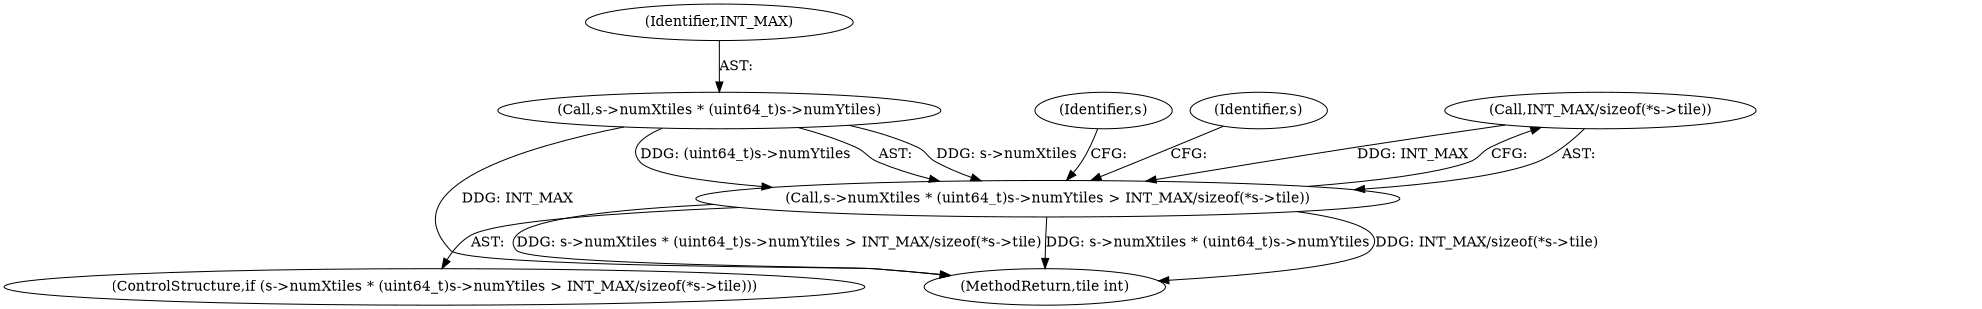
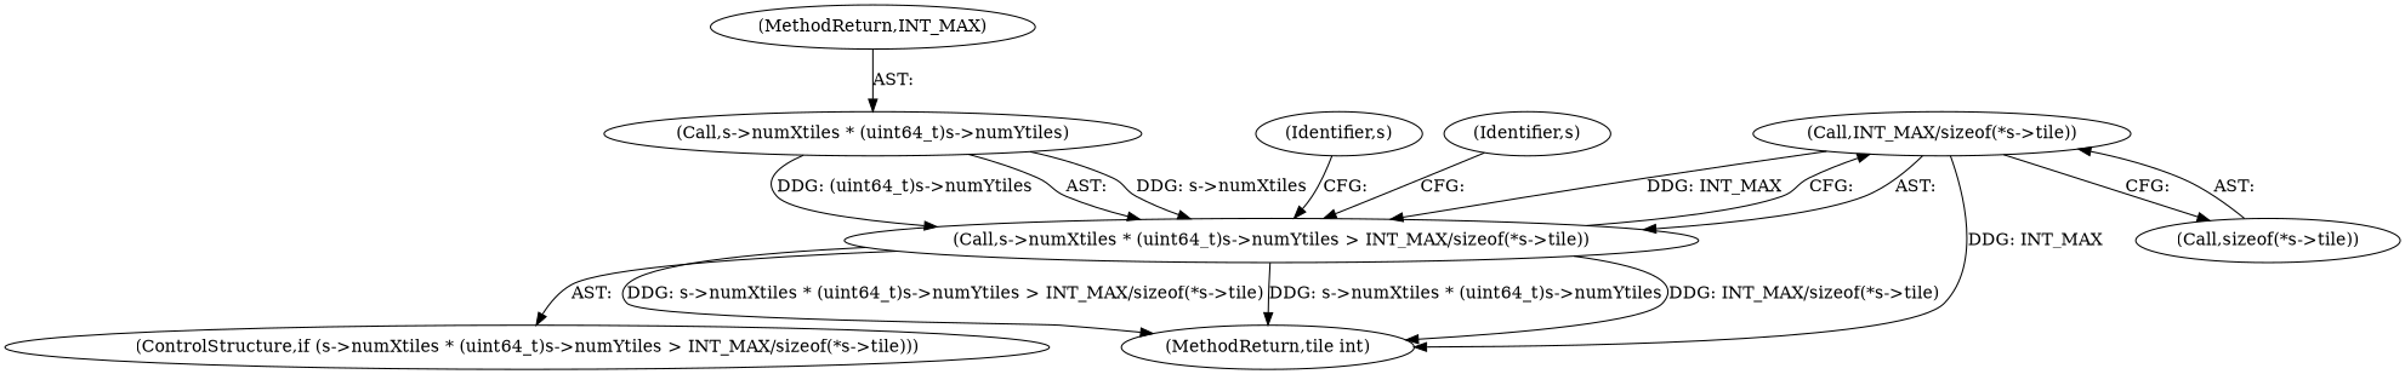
  digraph {
    n1 [label="(Call,INT_MAX/sizeof(*s->tile))"]
    n2 [label="(Call,s->numXtiles * (uint64_t)s->numYtiles > INT_MAX/sizeof(*s->tile))"]
    n3 [label="(MethodReturn,tile int)"]
+   n4 [label="(Call,sizeof(*s->tile))"]
    n5 [label="(ControlStructure,if (s->numXtiles * (uint64_t)s->numYtiles > INT_MAX/sizeof(*s->tile)))"]
    n6 [label="(Identifier,s)"]
-   n7 [label="(Identifier,INT_MAX)"]
+   n7 [label="(MethodReturn,INT_MAX)"]
    n8 [label="(Call,s->numXtiles * (uint64_t)s->numYtiles)"]
    n9 [label="(Identifier,s)"]
    n1 -> n2 [label="AST: "]
    n1 -> n2 [label="DDG: INT_MAX"]
-   n8 -> n3 [label="DDG: INT_MAX"]
+   n1 -> n3 [label="DDG: INT_MAX"]
+   n1 -> n4 [label="CFG: "]
    n2 -> n1 [label="CFG: "]
    n2 -> n3 [label="DDG: s->numXtiles * (uint64_t)s->numYtiles"]
    n2 -> n3 [label="DDG: INT_MAX/sizeof(*s->tile)"]
    n2 -> n3 [label="DDG: s->numXtiles * (uint64_t)s->numYtiles > INT_MAX/sizeof(*s->tile)"]
    n2 -> n5 [label="AST: "]
+   n4 -> n1 [label="AST: "]
    n6 -> n2 [label="CFG: "]
    n7 -> n8 [label="AST: "]
    n8 -> n2 [label="AST: "]
    n8 -> n2 [label="DDG: s->numXtiles"]
    n8 -> n2 [label="DDG: (uint64_t)s->numYtiles"]
    n9 -> n2 [label="CFG: "]
  }
